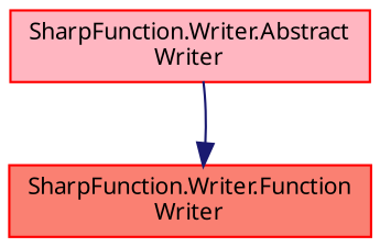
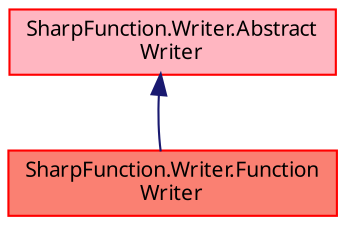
  digraph {
    fontname="Noto Sans"
    node [color=red fontname="Noto Sans" fontsize=10 shape=record style=filled]
    n1 [fillcolor=lightpink fontcolor=black height=0.2 label="SharpFunction.Writer.Abstract\lWriter" width=0.4]
    n2 [fillcolor=salmon height=0.2 label="SharpFunction.Writer.Function\lWriter" width=0.4]
-   n2 -> n1 [color=midnightblue dir=back fontname="Noto Sans" fontsize=10 labelfontname=Helvetica labelfontsize=10 style=solid]
+   n1 -> n2 [color=midnightblue dir=back fontname="Noto Sans" fontsize=10 labelfontname=Helvetica labelfontsize=10 style=solid]
  }
